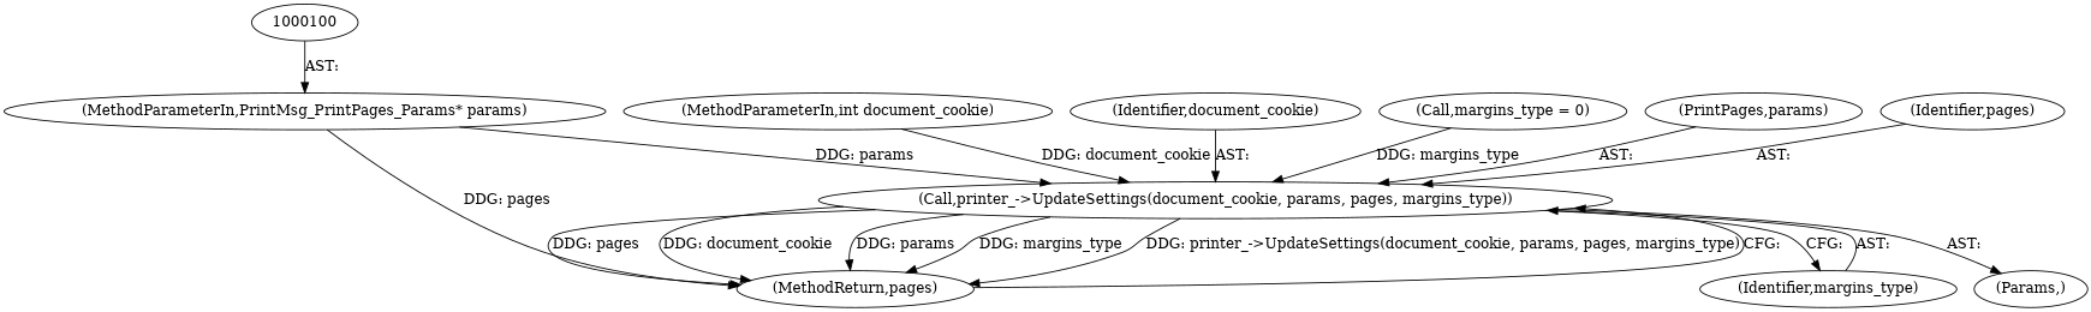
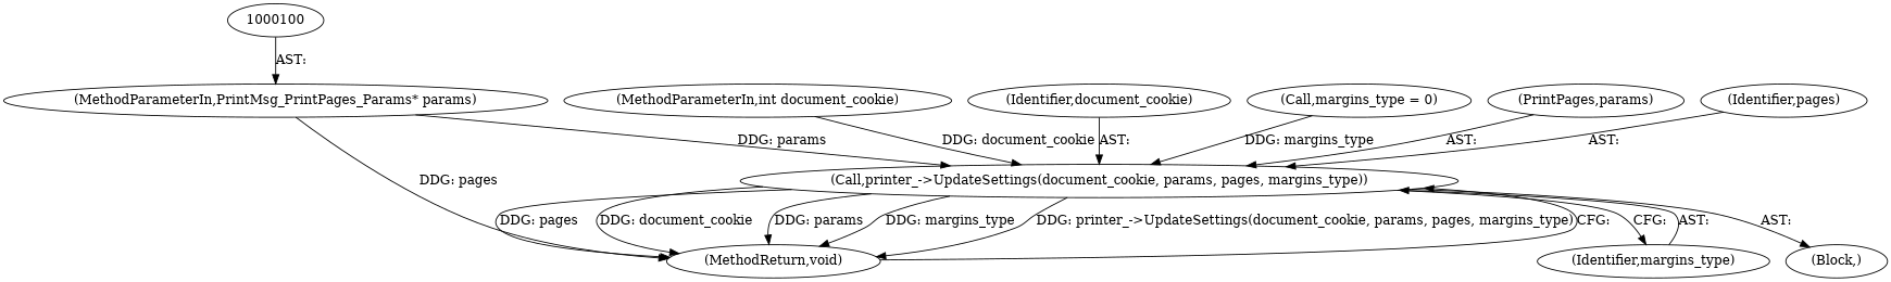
  digraph {
    n1 [label="(MethodParameterIn,PrintMsg_PrintPages_Params* params)"]
    n2 [label="(Call,printer_->UpdateSettings(document_cookie, params, pages, margins_type))"]
-   n3 [label="(MethodReturn,pages)"]
+   n3 [label="(MethodReturn,void)"]
    n4 [label="(Identifier,margins_type)"]
-   n5 [label="(Params,)"]
+   n5 [label="(Block,)"]
    1000100
    n7 [label="(MethodParameterIn,int document_cookie)"]
    n8 [label="(Identifier,document_cookie)"]
    n9 [label="(Call,margins_type = 0)"]
    n10 [label="(PrintPages,params)"]
    n11 [label="(Identifier,pages)"]
    n1 -> n2 [label="DDG: params"]
    n1 -> n3 [label="DDG: pages"]
    n2 -> n3 [label="DDG: pages"]
    n2 -> n3 [label="DDG: document_cookie"]
    n2 -> n3 [label="DDG: params"]
    n2 -> n3 [label="DDG: margins_type"]
    n2 -> n3 [label="DDG: printer_->UpdateSettings(document_cookie, params, pages, margins_type)"]
    n2 -> n4 [label="CFG: "]
    n2 -> n5 [label="AST: "]
    n3 -> n2 [label="CFG: "]
    n4 -> n2 [label="AST: "]
    1000100 -> n1 [label="AST: "]
    n7 -> n2 [label="DDG: document_cookie"]
    n8 -> n2 [label="AST: "]
    n9 -> n2 [label="DDG: margins_type"]
    n10 -> n2 [label="AST: "]
    n11 -> n2 [label="AST: "]
  }
